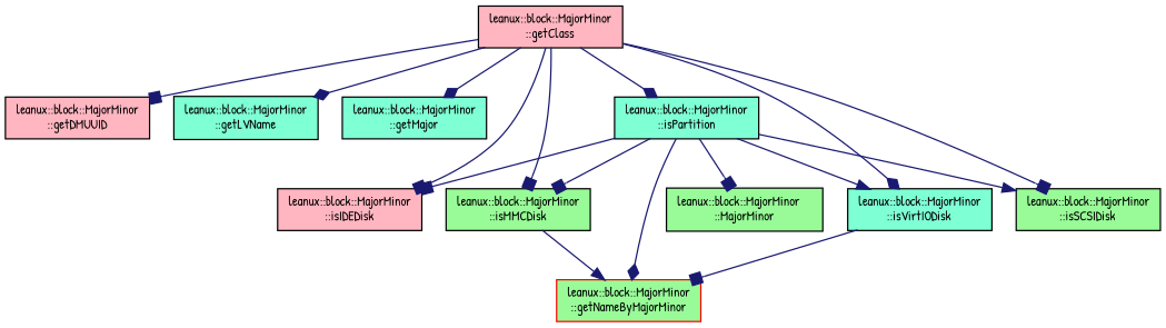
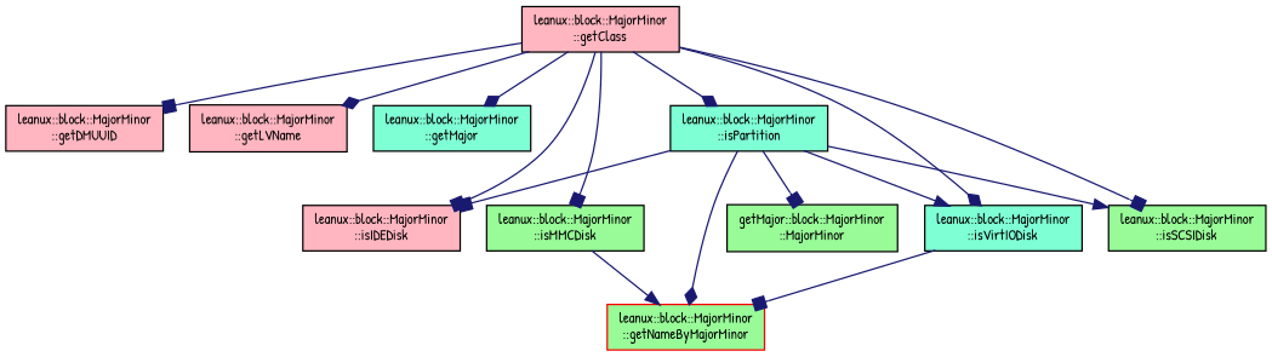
  digraph {
    fontname="Patrick Hand"
    rankdir=TB
    node [color=black fillcolor=aquamarine fontname="Patrick Hand" fontsize=10 shape=record style=filled]
    edge [arrowhead=box color=midnightblue fontname="Patrick Hand" fontsize=10 labelfontname=Helvetica labelfontsize=10 style=solid]
    n1 [fillcolor=lightpink fontcolor=black height=0.2 label="leanux::block::MajorMinor\l::getClass" width=0.4]
    n2 [fillcolor=lightpink height=0.2 label="leanux::block::MajorMinor\l::getDMUUID" width=0.4]
-   n3 [height=0.2 label="leanux::block::MajorMinor\l::getLVName" width=0.4]
+   n3 [fillcolor=lightpink height=0.2 label="leanux::block::MajorMinor\l::getLVName" width=0.4]
    n4 [height=0.2 label="leanux::block::MajorMinor\l::getMajor" width=0.4]
    n5 [fillcolor=lightpink height=0.2 label="leanux::block::MajorMinor\l::isIDEDisk" width=0.4]
    n6 [fillcolor=palegreen height=0.2 label="leanux::block::MajorMinor\l::isMMCDisk" width=0.4]
    n7 [height=0.2 label="leanux::block::MajorMinor\l::isPartition" width=0.4]
    n8 [fillcolor=palegreen height=0.2 label="leanux::block::MajorMinor\l::isSCSIDisk" width=0.4]
    n9 [height=0.2 label="leanux::block::MajorMinor\l::isVirtIODisk" width=0.4]
    n10 [color=red fillcolor=palegreen height=0.2 label="leanux::block::MajorMinor\l::getNameByMajorMinor" width=0.4]
-   n11 [fillcolor=palegreen height=0.2 label="leanux::block::MajorMinor\l::MajorMinor" width=0.4]
+   n11 [fillcolor=palegreen height=0.2 label="getMajor::block::MajorMinor\l::MajorMinor" width=0.4]
    n1 -> n2
    n1 -> n3 [arrowhead=diamond]
    n1 -> n4 [arrowhead=diamond]
    n1 -> n5
    n1 -> n6
    n1 -> n7 [arrowhead=diamond]
    n1 -> n8
    n1 -> n9 [arrowhead=diamond]
    n6 -> n10 [arrowhead=normal]
    n7 -> n5
-   n7 -> n6
    n7 -> n8 [arrowhead=normal]
    n7 -> n9 [arrowhead=normal]
    n7 -> n10 [arrowhead=diamond]
    n7 -> n11
    n9 -> n10
  }
